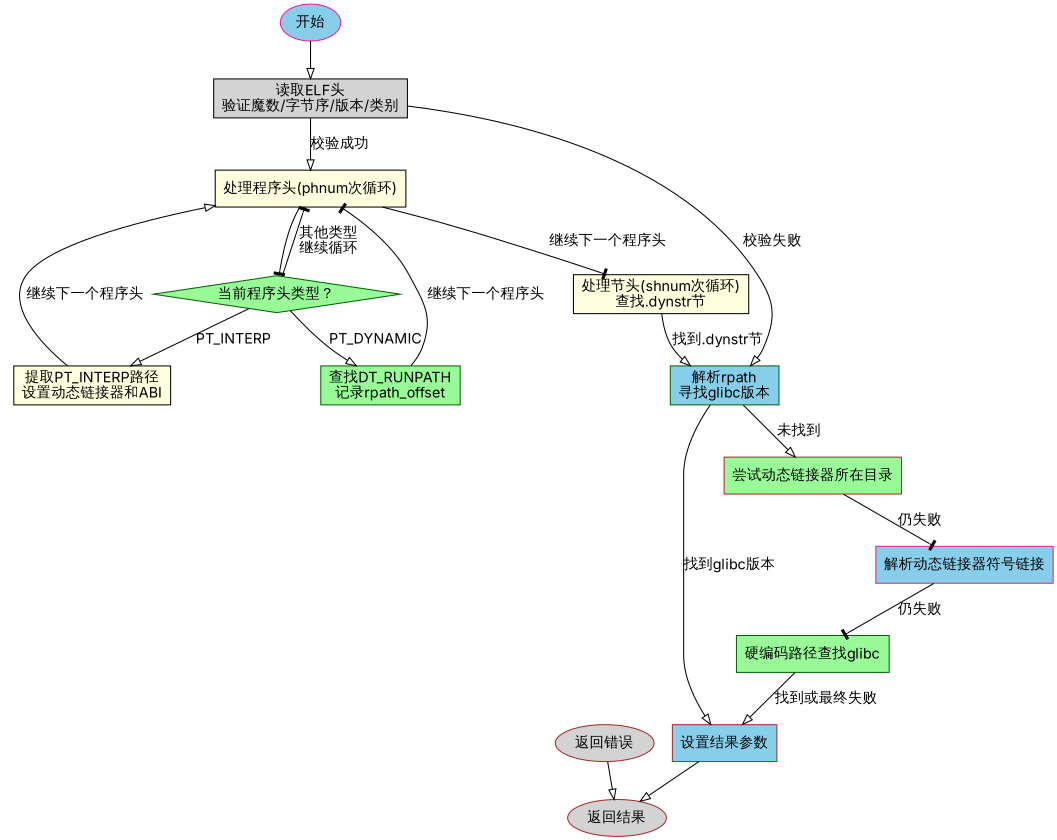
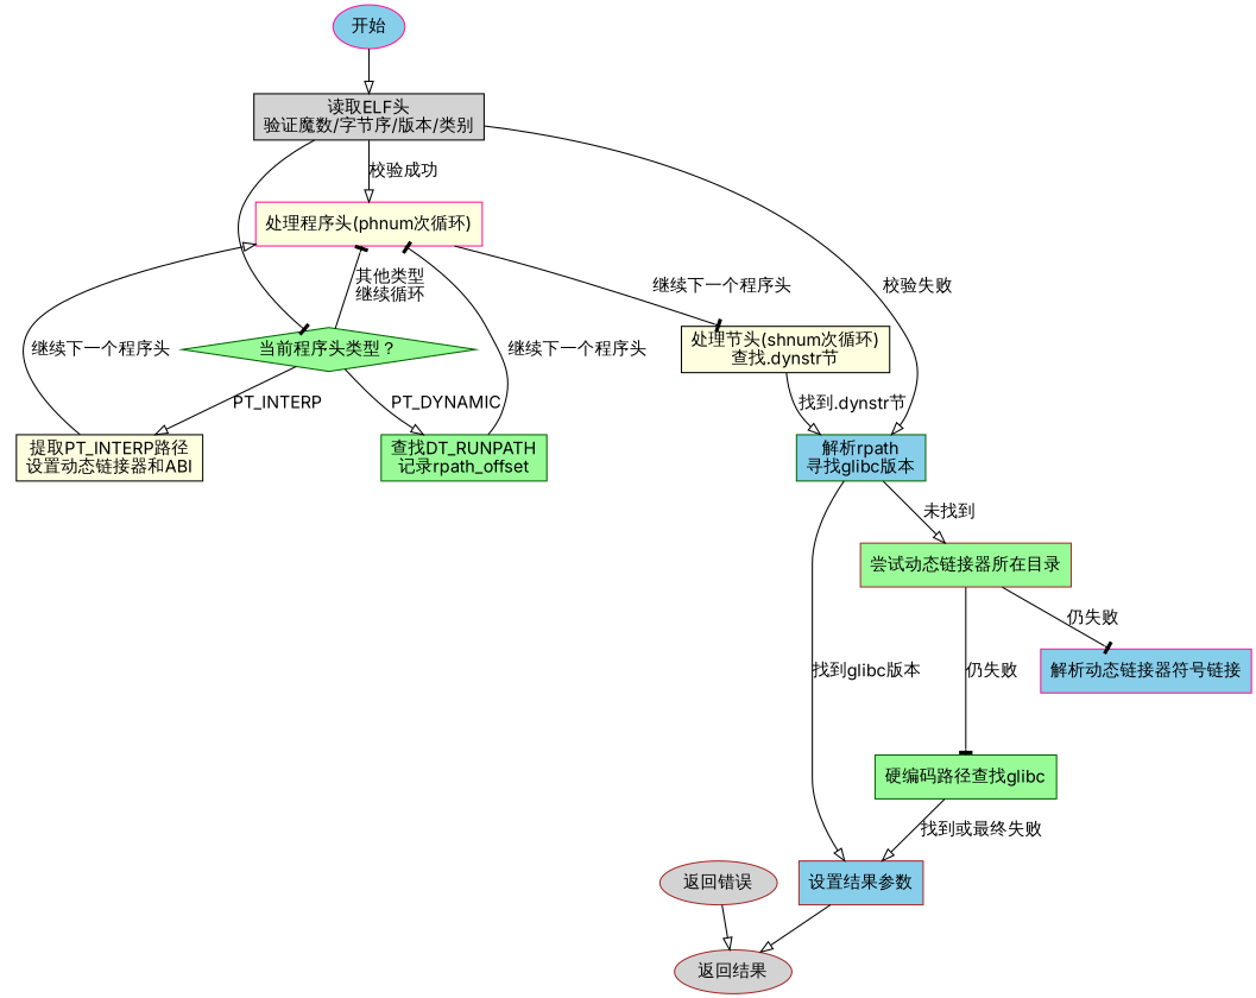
  digraph {
    fontname=Inter
    node [color=darkgreen fillcolor=skyblue fontname=Inter shape=rectangle style=filled]
    edge [arrowhead=onormal fontname=Inter]
    n1 [color=deeppink label="开始" shape=ellipse]
    n2 [color=black fillcolor=lightgrey label="读取ELF头\n验证魔数/字节序/版本/类别"]
-   n3 [color=black fillcolor=lightyellow label="处理程序头(phnum次循环)"]
+   n3 [color=deeppink fillcolor=lightyellow label="处理程序头(phnum次循环)"]
    n4 [label="解析rpath\n寻找glibc版本"]
    n5 [color=brown fillcolor=lightgrey label="返回结果" shape=ellipse]
    n6 [color=brown fillcolor=lightgrey label="返回错误" shape=ellipse]
    n7 [fillcolor=palegreen label="当前程序头类型？" shape=diamond]
    n8 [color=black fillcolor=lightyellow label="处理节头(shnum次循环)\n查找.dynstr节"]
    n9 [color=black fillcolor=lightyellow label="提取PT_INTERP路径\n设置动态链接器和ABI"]
    n10 [fillcolor=palegreen label="查找DT_RUNPATH\n记录rpath_offset"]
    n11 [color=brown fillcolor=palegreen label="尝试动态链接器所在目录"]
    n12 [color=brown label="设置结果参数"]
    n13 [color=deeppink label="解析动态链接器符号链接"]
    n14 [fillcolor=palegreen label="硬编码路径查找glibc"]
    n1 -> n2
    n2 -> n3 [label="校验成功"]
    n2 -> n4 [label="校验失败"]
-   n3 -> n7 [arrowhead=tee]
+   n2 -> n7 [arrowhead=tee]
    n3 -> n8 [arrowhead=tee label="继续下一个程序头"]
    n4 -> n11 [label="未找到"]
    n4 -> n12 [label="找到glibc版本"]
    n6 -> n5
    n7 -> n3 [arrowhead=tee label="其他类型\n继续循环"]
    n7 -> n9 [label=PT_INTERP]
    n7 -> n10 [label=PT_DYNAMIC]
    n8 -> n4 [label="找到.dynstr节"]
    n9 -> n3 [label="继续下一个程序头"]
    n10 -> n3 [arrowhead=tee label="继续下一个程序头"]
    n11 -> n13 [arrowhead=tee label="仍失败"]
    n12 -> n5
-   n13 -> n14 [arrowhead=tee label="仍失败"]
+   n11 -> n14 [arrowhead=tee label="仍失败"]
    n14 -> n12 [label="找到或最终失败"]
  }
